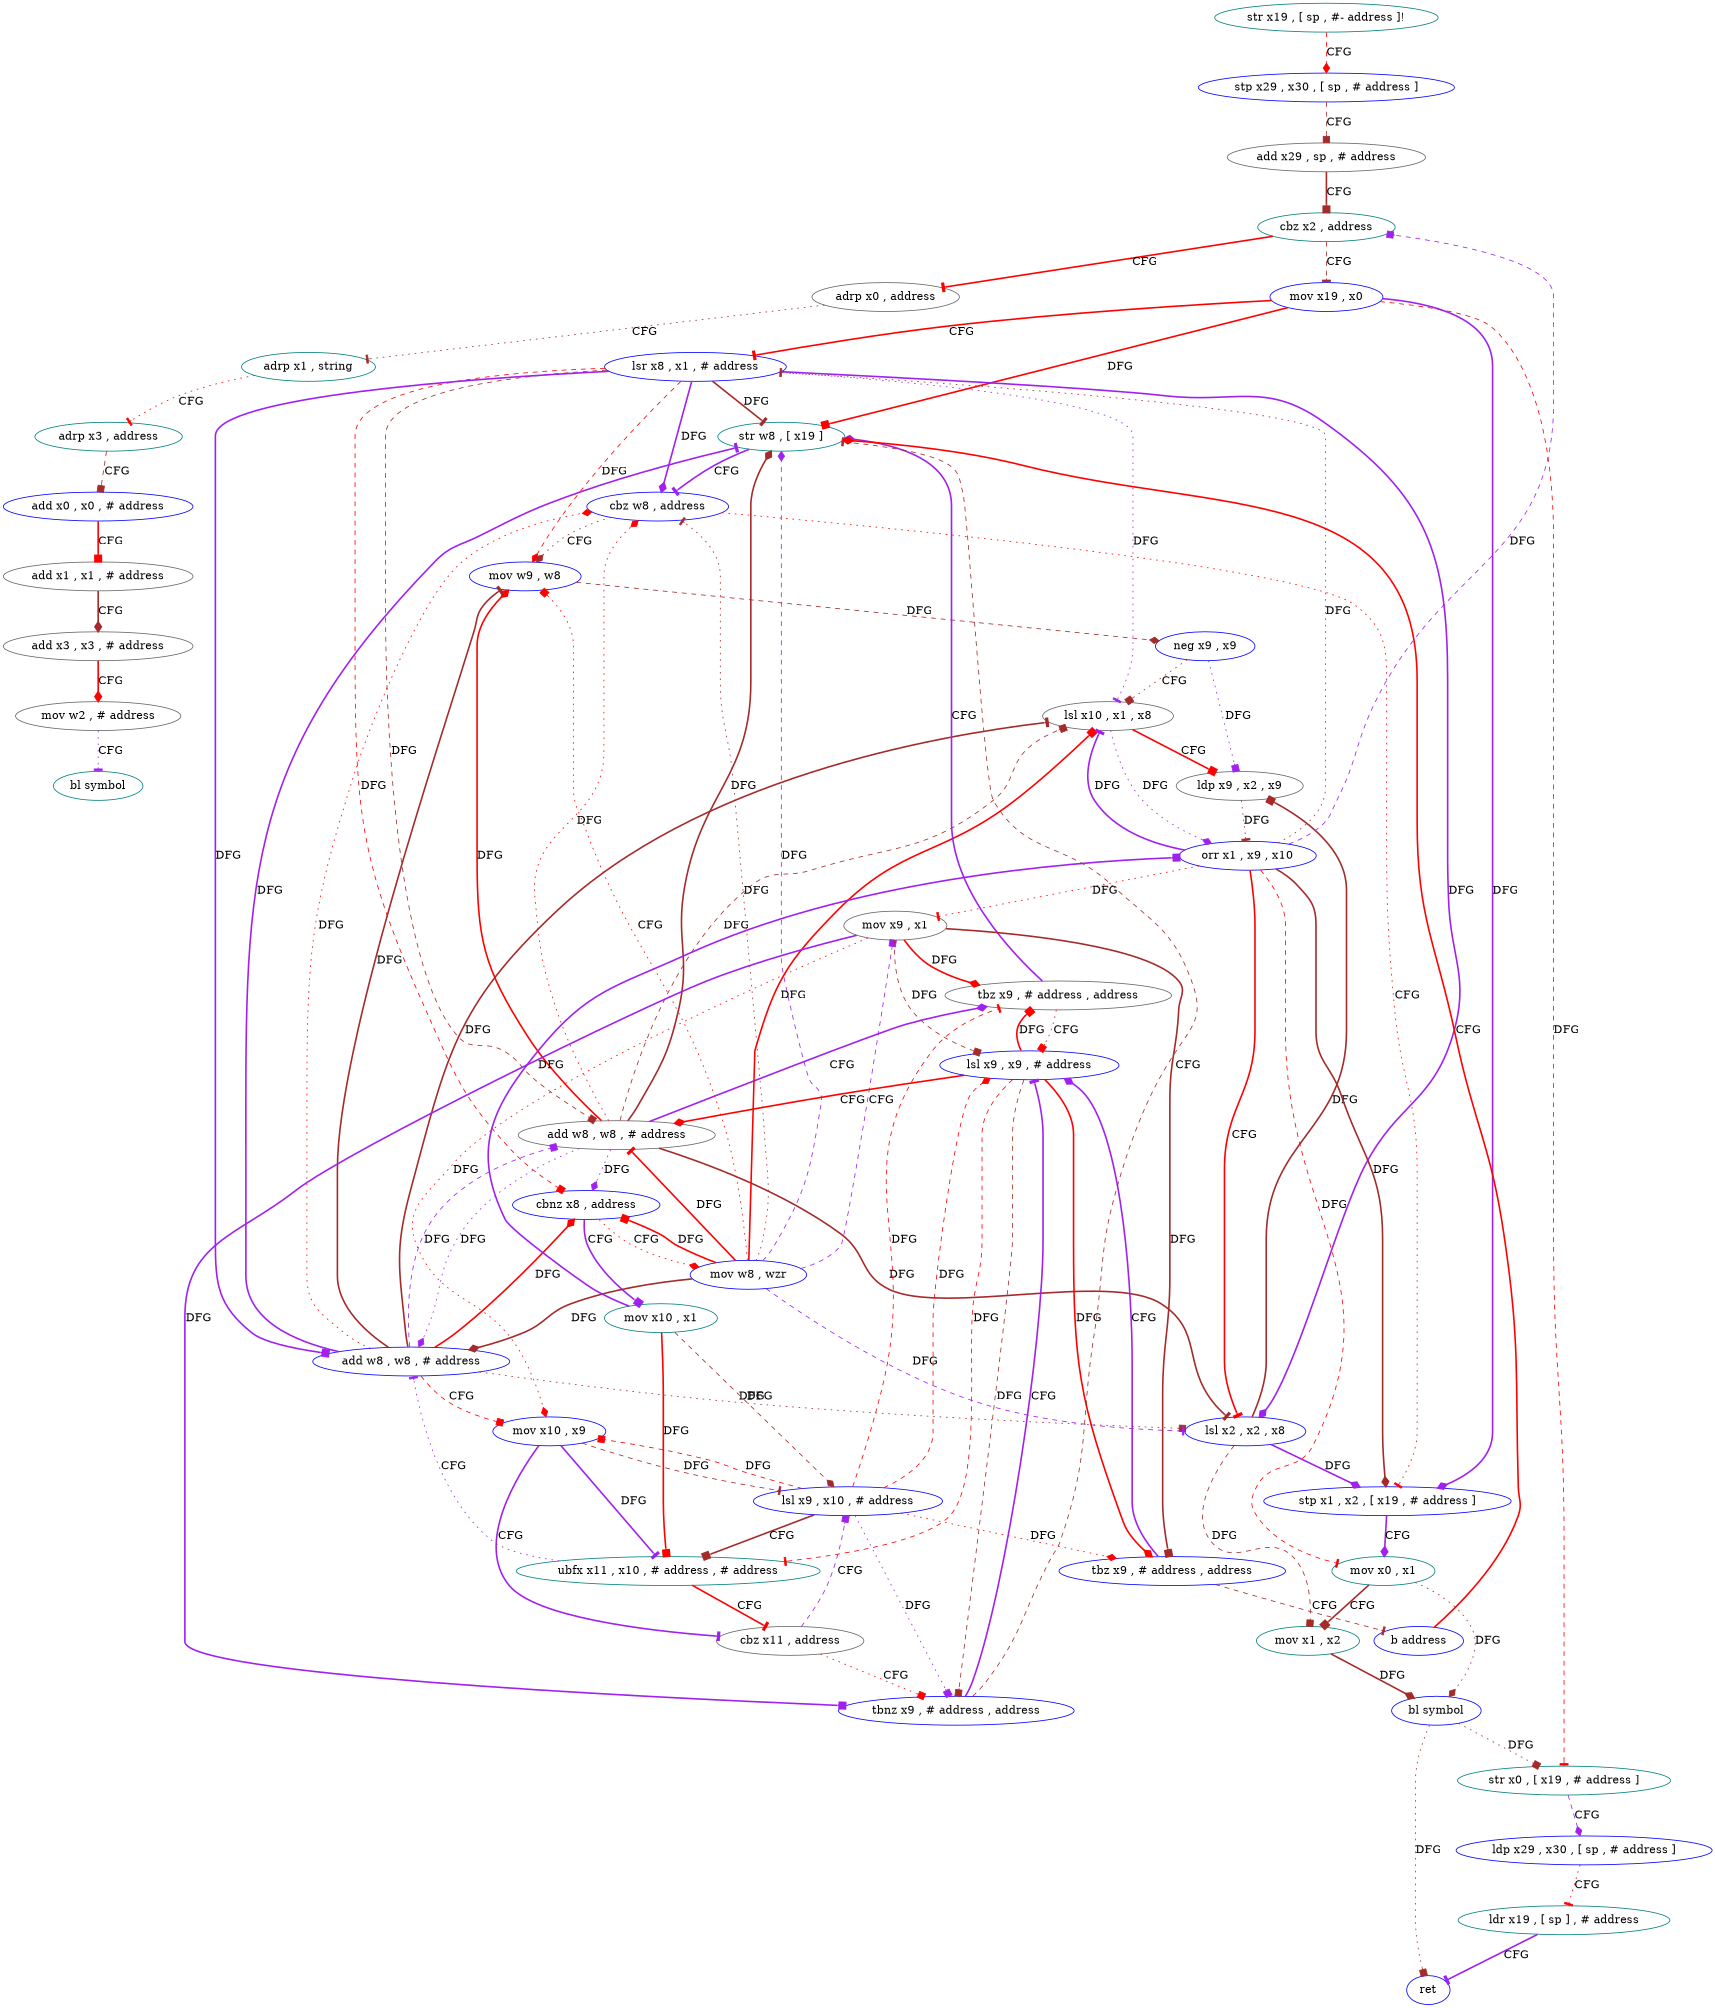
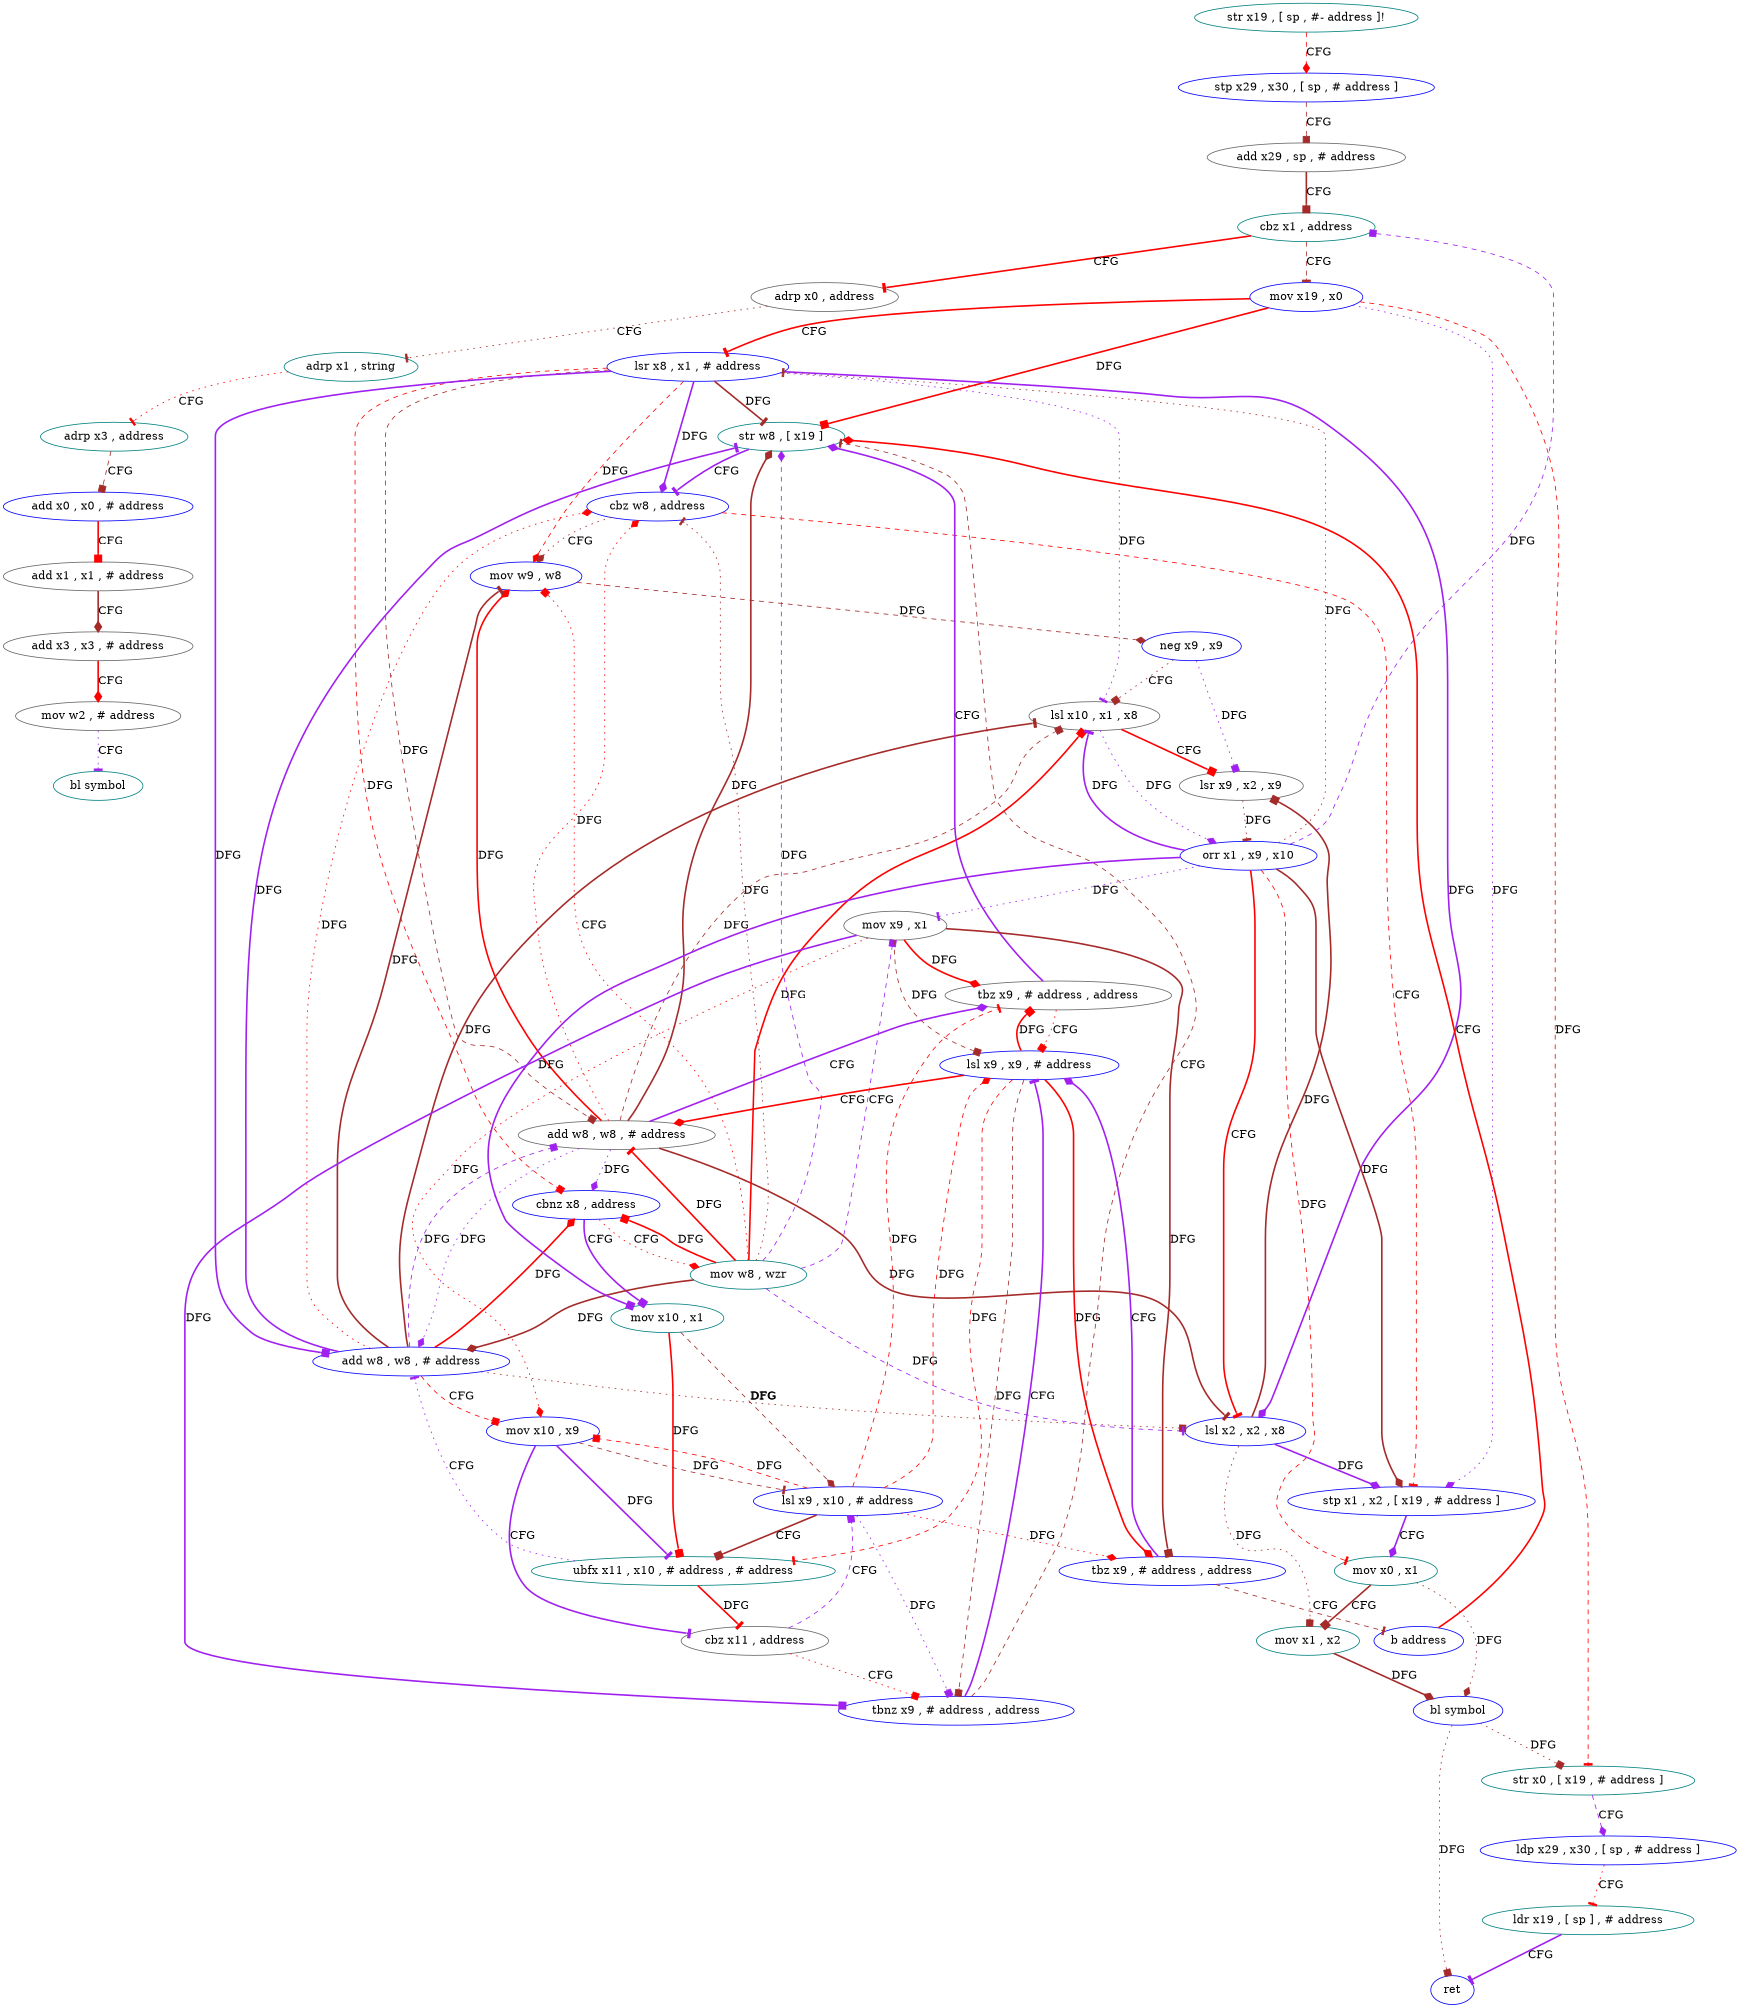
  digraph {
    node [color=blue]
    edge [arrowhead=box color=red style=bold]
    n1 [color=teal label="str x19 , [ sp , #- address ]!"]
    n2 [label="stp x29 , x30 , [ sp , # address ]"]
    n3 [color=gray40 label="add x29 , sp , # address"]
-   n4 [color=teal label="cbz x2 , address"]
+   n4 [color=teal label="cbz x1 , address"]
    n5 [color=gray40 label="adrp x0 , address"]
    n6 [label="mov x19 , x0"]
    n7 [color=teal label="adrp x1 , string"]
    n8 [label="lsr x8 , x1 , # address"]
    n9 [color=teal label="str w8 , [ x19 ]"]
    n10 [label="stp x1 , x2 , [ x19 , # address ]"]
    n11 [color=teal label="str x0 , [ x19 , # address ]"]
    n12 [color=teal label="adrp x3 , address"]
    n13 [label="cbnz x8 , address"]
    n14 [color=gray40 label="add w8 , w8 , # address"]
    n15 [label="add w8 , w8 , # address"]
    n16 [label="cbz w8 , address"]
    n17 [label="mov w9 , w8"]
    n18 [color=gray40 label="lsl x10 , x1 , x8"]
    n19 [label="lsl x2 , x2 , x8"]
    n20 [color=teal label="mov x0 , x1"]
    n21 [label="ldp x29 , x30 , [ sp , # address ]"]
    n22 [label="add x0 , x0 , # address"]
    n23 [color=gray40 label="add x1 , x1 , # address"]
    n24 [color=gray40 label="add x3 , x3 , # address"]
    n25 [color=gray40 label="mov w2 , # address"]
    n26 [color=teal label="bl symbol"]
-   n27 [label="mov w8 , wzr"]
+   n27 [color=teal label="mov w8 , wzr"]
    n28 [color=teal label="mov x10 , x1"]
    n29 [color=gray40 label="tbz x9 , # address , address"]
    n30 [label="mov x10 , x9"]
    n31 [label="neg x9 , x9"]
-   n32 [color=gray40 label="ldp x9 , x2 , x9"]
+   n32 [color=gray40 label="lsr x9 , x2 , x9"]
    n33 [label="orr x1 , x9 , x10"]
    n34 [color=teal label="mov x1 , x2"]
    n35 [color=gray40 label="mov x9 , x1"]
    n36 [label="lsl x9 , x10 , # address"]
    n37 [color=teal label="ubfx x11 , x10 , # address , # address"]
    n38 [label="tbz x9 , # address , address"]
    n39 [label="lsl x9 , x9 , # address"]
    n40 [label="tbnz x9 , # address , address"]
    n41 [color=gray40 label="cbz x11 , address"]
    n42 [label="b address"]
    n43 [label="bl symbol"]
    n44 [label=ret]
    n45 [color=teal label="ldr x19 , [ sp ] , # address"]
    n1 -> n2 [arrowhead=diamond label=CFG style=dashed]
    n2 -> n3 [color=brown label=CFG style=dashed]
    n3 -> n4 [color=brown label=CFG]
    n4 -> n5 [arrowhead=tee label=CFG]
    n4 -> n6 [arrowhead=tee color=brown label=CFG style=dashed]
    n5 -> n7 [arrowhead=tee color=brown label=CFG style=dotted]
    n6 -> n8 [arrowhead=tee label=CFG]
    n6 -> n9 [label=DFG]
-   n6 -> n10 [arrowhead=diamond color=purple label=DFG]
+   n6 -> n10 [arrowhead=diamond color=purple label=DFG style=dotted]
    n6 -> n11 [arrowhead=tee label=DFG style=dashed]
    n7 -> n12 [arrowhead=tee label=CFG style=dotted]
    n8 -> n9 [arrowhead=tee color=brown label=DFG]
    n8 -> n13 [label=DFG style=dashed]
    n8 -> n14 [color=brown label=DFG style=dashed]
    n8 -> n15 [color=purple label=DFG]
    n8 -> n16 [arrowhead=diamond color=purple label=DFG]
    n8 -> n17 [arrowhead=diamond label=DFG style=dashed]
    n8 -> n18 [arrowhead=tee color=purple label=DFG style=dotted]
    n8 -> n19 [arrowhead=diamond color=purple label=DFG]
    n9 -> n16 [arrowhead=tee color=purple label=CFG]
    n10 -> n20 [arrowhead=diamond color=purple label=CFG]
    n11 -> n21 [arrowhead=diamond color=purple label=CFG style=dashed]
    n12 -> n22 [color=brown label=CFG style=dashed]
    n13 -> n27 [arrowhead=diamond label=CFG style=dotted]
    n13 -> n28 [color=purple label=CFG]
    n14 -> n9 [arrowhead=diamond color=brown label=DFG]
    n14 -> n13 [arrowhead=diamond color=purple label=DFG style=dotted]
    n14 -> n15 [arrowhead=diamond color=purple label=DFG style=dotted]
    n14 -> n16 [arrowhead=diamond label=DFG style=dotted]
    n14 -> n17 [arrowhead=diamond label=DFG]
    n14 -> n18 [color=brown label=DFG style=dashed]
    n14 -> n19 [arrowhead=tee color=brown label=DFG]
    n14 -> n29 [arrowhead=diamond color=purple label=CFG]
    n15 -> n9 [arrowhead=tee color=purple label=DFG]
    n15 -> n13 [arrowhead=diamond label=DFG]
    n15 -> n14 [color=purple label=DFG style=dashed]
    n15 -> n16 [arrowhead=diamond label=DFG style=dotted]
    n15 -> n17 [arrowhead=tee color=brown label=DFG]
    n15 -> n18 [arrowhead=tee color=brown label=DFG]
    n15 -> n19 [color=brown label=DFG style=dotted]
    n15 -> n30 [label=CFG style=dashed]
-   n16 -> n10 [arrowhead=tee label=CFG style=dotted]
+   n16 -> n10 [arrowhead=tee label=CFG style=dashed]
    n16 -> n17 [arrowhead=diamond color=brown label=CFG style=dotted]
    n17 -> n31 [arrowhead=diamond color=brown label=DFG style=dashed]
    n18 -> n32 [label=CFG]
    n18 -> n33 [arrowhead=diamond color=purple label=DFG style=dotted]
    n19 -> n10 [arrowhead=diamond color=purple label=DFG]
    n19 -> n32 [color=brown label=DFG]
-   n19 -> n34 [color=brown label=DFG style=dashed]
+   n19 -> n34 [color=brown label=DFG style=dotted]
    n20 -> n34 [color=brown label=CFG]
    n20 -> n43 [arrowhead=diamond color=brown label=DFG style=dotted]
    n21 -> n45 [arrowhead=tee label=CFG style=dotted]
    n22 -> n23 [label=CFG]
    n23 -> n24 [arrowhead=diamond color=brown label=CFG]
    n24 -> n25 [arrowhead=diamond label=CFG]
    n25 -> n26 [arrowhead=tee color=purple label=CFG style=dotted]
    n27 -> n9 [arrowhead=diamond color=purple label=DFG style=dashed]
    n27 -> n13 [label=DFG]
    n27 -> n14 [arrowhead=tee label=DFG]
    n27 -> n15 [arrowhead=diamond color=brown label=DFG]
    n27 -> n16 [arrowhead=tee color=brown label=DFG style=dotted]
    n27 -> n17 [label=CFG style=dotted]
    n27 -> n18 [label=DFG]
    n27 -> n19 [arrowhead=tee color=purple label=DFG style=dashed]
    n27 -> n35 [color=purple label=CFG style=dashed]
    n28 -> n36 [arrowhead=diamond color=brown label=DFG style=dashed]
    n28 -> n37 [label=DFG]
    n29 -> n9 [arrowhead=diamond color=purple label=CFG]
    n29 -> n39 [label=CFG style=dotted]
    n30 -> n36 [arrowhead=tee color=brown label=DFG style=dashed]
    n30 -> n37 [arrowhead=tee color=purple label=DFG]
    n30 -> n41 [arrowhead=tee color=purple label=CFG]
    n31 -> n18 [color=brown label=CFG style=dotted]
    n31 -> n32 [color=purple label=DFG style=dotted]
    n32 -> n33 [arrowhead=tee color=brown label=DFG style=dotted]
    n33 -> n4 [color=purple label=DFG style=dashed]
    n33 -> n8 [arrowhead=tee color=brown label=DFG style=dotted]
    n33 -> n10 [arrowhead=diamond color=brown label=DFG]
    n33 -> n18 [arrowhead=tee color=purple label=DFG]
    n33 -> n19 [arrowhead=tee label=CFG]
    n33 -> n20 [arrowhead=tee label=DFG style=dashed]
-   n28 -> n33 [color=purple label=DFG]
-   n33 -> n35 [arrowhead=tee label=DFG style=dotted]
+   n33 -> n28 [color=purple label=DFG]
+   n33 -> n35 [arrowhead=tee color=purple label=DFG style=dotted]
    n34 -> n43 [arrowhead=diamond color=brown label=DFG]
    n35 -> n29 [arrowhead=diamond label=DFG]
    n35 -> n30 [arrowhead=diamond label=DFG style=dotted]
    n35 -> n38 [color=brown label=DFG]
    n35 -> n39 [color=brown label=DFG style=dashed]
    n35 -> n40 [color=purple label=DFG]
    n36 -> n29 [arrowhead=tee label=DFG style=dashed]
    n36 -> n30 [label=DFG style=dashed]
    n36 -> n37 [color=brown label=CFG]
    n36 -> n38 [arrowhead=diamond label=DFG style=dotted]
    n36 -> n39 [arrowhead=diamond label=DFG style=dashed]
    n36 -> n40 [color=purple label=DFG style=dotted]
    n37 -> n15 [arrowhead=tee color=purple label=CFG style=dotted]
-   n37 -> n41 [arrowhead=tee label=CFG]
+   n37 -> n41 [arrowhead=tee label=DFG]
    n38 -> n39 [arrowhead=diamond color=purple label=CFG]
    n38 -> n42 [arrowhead=tee color=brown label=CFG style=dashed]
    n39 -> n14 [arrowhead=diamond label=CFG]
    n39 -> n29 [label=DFG]
    n39 -> n37 [arrowhead=tee label=DFG style=dashed]
    n39 -> n38 [arrowhead=diamond label=DFG]
    n39 -> n40 [color=brown label=DFG style=dashed]
    n40 -> n9 [arrowhead=tee color=brown label=CFG style=dashed]
    n40 -> n39 [arrowhead=tee color=purple label=CFG]
    n41 -> n36 [color=purple label=CFG style=dashed]
    n41 -> n40 [label=CFG style=dotted]
    n42 -> n9 [arrowhead=diamond label=CFG]
    n43 -> n11 [color=brown label=DFG style=dotted]
    n43 -> n44 [color=brown label=DFG style=dotted]
    n45 -> n44 [arrowhead=tee color=purple label=CFG]
  }
